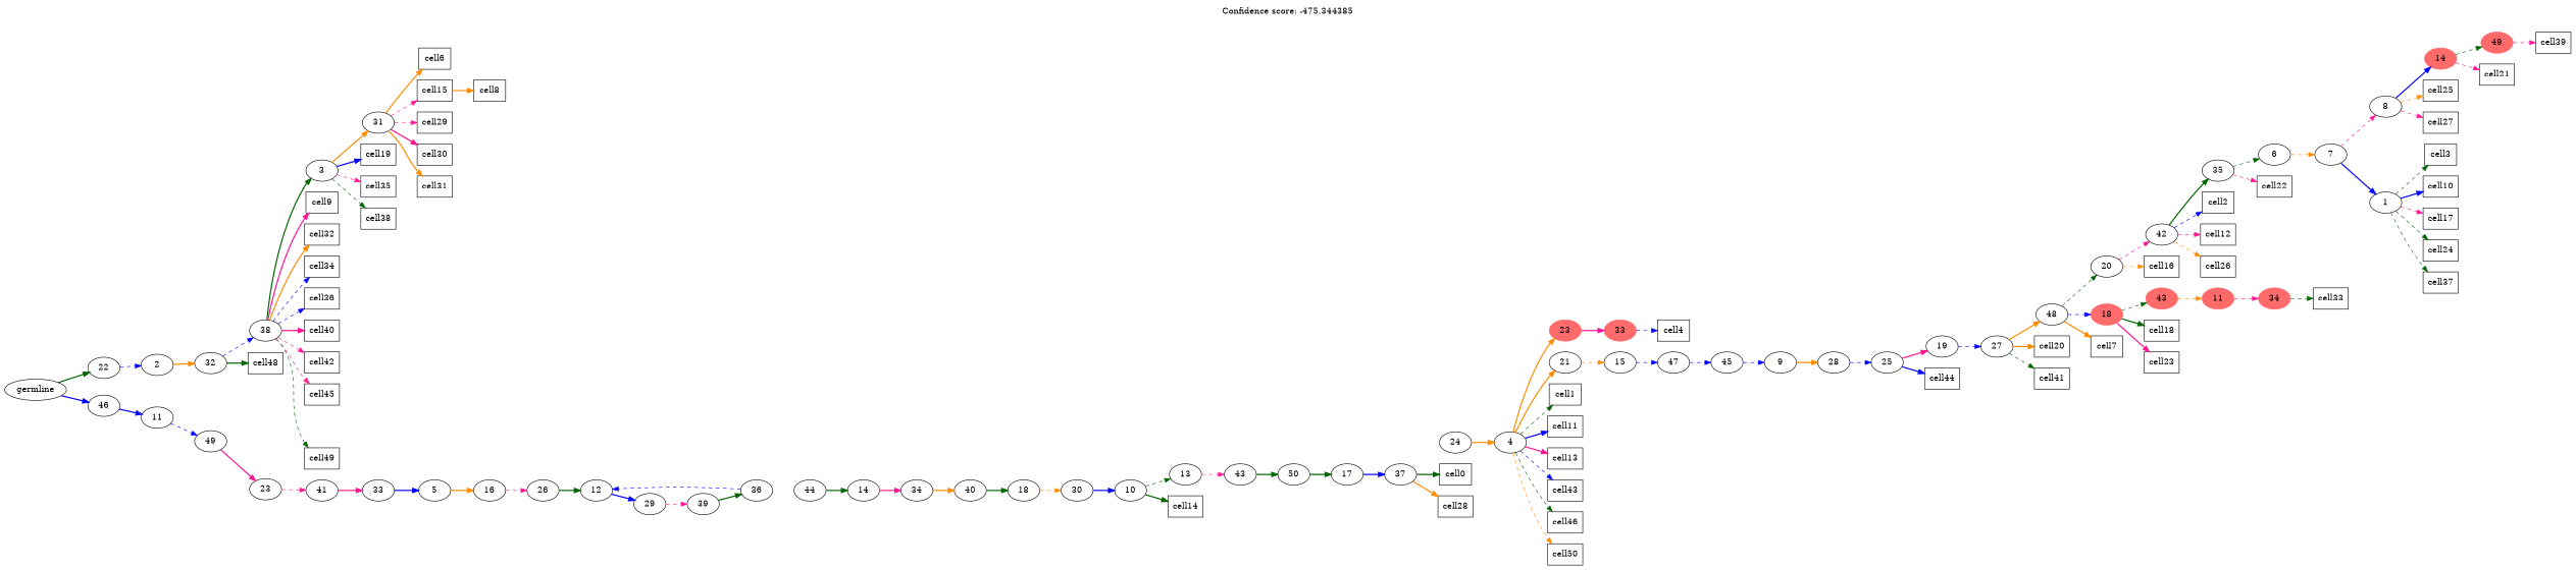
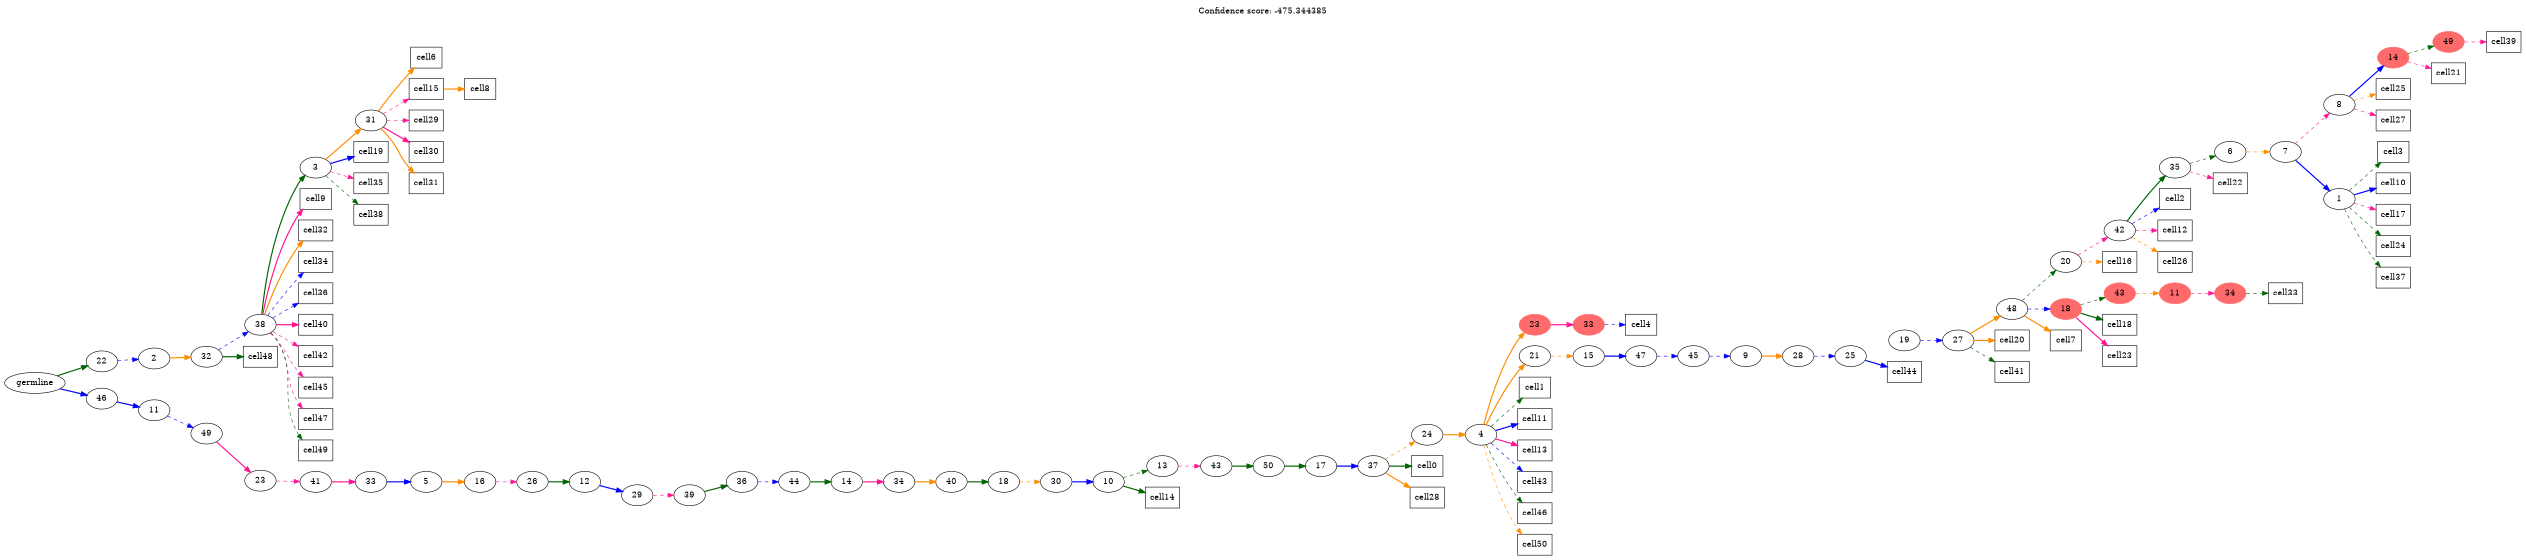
  digraph {
    label="Confidence score: -475.344385"
    labelloc=t
    rankdir=LR
    edge [color=deeppink style=dashed]
    n1 [label=3]
    n2 [label=31]
    cell19 [shape=box]
    cell35 [shape=box]
    cell38 [shape=box]
    cell6 [shape=box]
    cell15 [shape=box]
    cell29 [shape=box]
    cell30 [shape=box]
    cell31 [shape=box]
    cell8 [shape=box]
    n12 [label=38]
    cell9 [shape=box]
    cell32 [shape=box]
    cell34 [shape=box]
    cell36 [shape=box]
    cell40 [shape=box]
    cell42 [shape=box]
    cell45 [shape=box]
+   cell47 [shape=box]
    cell49 [shape=box]
    n22 [label=32]
    cell48 [shape=box]
    n24 [label=2]
    n25 [label=22]
    n26 [color=indianred1 label=23 style=filled]
    n27 [color=indianred1 label=33 style=filled]
    cell4 [shape=box]
    n29 [color=indianred1 label=14 style=filled]
    n30 [color=indianred1 label=49 style=filled]
    cell21 [shape=box]
    cell39 [shape=box]
    n33 [label=8]
    cell25 [shape=box]
    cell27 [shape=box]
    n36 [label=7]
    n37 [label=1]
    cell3 [shape=box]
    cell10 [shape=box]
    cell17 [shape=box]
    cell24 [shape=box]
    cell37 [shape=box]
    n43 [label=6]
    n44 [label=35]
    cell22 [shape=box]
    n46 [label=42]
    cell2 [shape=box]
    cell12 [shape=box]
    cell26 [shape=box]
    n50 [label=20]
    cell16 [shape=box]
    n52 [color=indianred1 label=11 style=filled]
    n53 [color=indianred1 label=34 style=filled]
    cell33 [shape=box]
    n55 [color=indianred1 label=43 style=filled]
    n56 [color=indianred1 label=18 style=filled]
    cell18 [shape=box]
    cell23 [shape=box]
    n59 [label=48]
    cell7 [shape=box]
    n61 [label=27]
    cell20 [shape=box]
    cell41 [shape=box]
    n64 [label=19]
    n65 [label=25]
    cell44 [shape=box]
    n67 [label=28]
    n68 [label=9]
    n69 [label=45]
    n70 [label=47]
    n71 [label=15]
    n72 [label=21]
    n73 [label=4]
    cell1 [shape=box]
    cell11 [shape=box]
    cell13 [shape=box]
    cell43 [shape=box]
    cell46 [shape=box]
    cell50 [shape=box]
    n80 [label=24]
    n81 [label=37]
    n82 [label=cell0 shape=box]
    cell28 [shape=box]
    n84 [label=17]
    n85 [label=50]
    n86 [label=43]
    n87 [label=13]
    n88 [label=10]
    cell14 [shape=box]
    n90 [label=30]
    n91 [label=18]
    n92 [label=40]
    n93 [label=34]
    n94 [label=14]
    n95 [label=44]
    n96 [label=36]
    n97 [label=39]
    n98 [label=29]
    n99 [label=12]
    n100 [label=26]
    n101 [label=16]
    n102 [label=5]
    n103 [label=33]
    n104 [label=41]
    n105 [label=23]
    n106 [label=49]
    n107 [label=11]
    n108 [label=46]
    n109 [label=germline]
    n1 -> n2 [color=darkorange style=bold]
    n1 -> cell19 [color=blue style=bold]
    n1 -> cell35
    n1 -> cell38 [color=darkgreen]
    n2 -> cell6 [color=darkorange style=bold]
    n2 -> cell15
    n2 -> cell29
    n2 -> cell30 [style=bold]
    n2 -> cell31 [color=darkorange style=bold]
    cell15 -> cell8 [color=darkorange style=bold]
    n12 -> n1 [color=darkgreen style=bold]
    n12 -> cell9 [style=bold]
    n12 -> cell32 [color=darkorange style=bold]
    n12 -> cell34 [color=blue]
    n12 -> cell36 [color=blue]
    n12 -> cell40 [style=bold]
    n12 -> cell42
    n12 -> cell45
+   n12 -> cell47
    n12 -> cell49 [color=darkgreen]
    n22 -> n12 [color=blue]
    n22 -> cell48 [color=darkgreen style=bold]
    n24 -> n22 [color=darkorange style=bold]
    n25 -> n24 [color=blue]
    n26 -> n27 [style=bold]
    n27 -> cell4 [color=blue]
    n29 -> n30 [color=darkgreen]
    n29 -> cell21
    n30 -> cell39
    n33 -> n29 [color=blue style=bold]
    n33 -> cell25 [color=darkorange]
    n33 -> cell27
    n36 -> n33
    n36 -> n37 [color=blue style=bold]
    n37 -> cell3 [color=darkgreen]
    n37 -> cell10 [color=blue style=bold]
    n37 -> cell17
    n37 -> cell24 [color=darkgreen]
    n37 -> cell37 [color=darkgreen]
    n43 -> n36 [color=darkorange]
    n44 -> n43 [color=darkgreen]
    n44 -> cell22
    n46 -> n44 [color=darkgreen style=bold]
    n46 -> cell2 [color=blue]
    n46 -> cell12
    n46 -> cell26 [color=darkorange]
    n50 -> n46
    n50 -> cell16 [color=darkorange]
    n52 -> n53
    n53 -> cell33 [color=darkgreen]
    n55 -> n52 [color=darkorange]
    n56 -> n55 [color=darkgreen]
    n56 -> cell18 [color=darkgreen style=bold]
    n56 -> cell23 [style=bold]
    n59 -> n50 [color=darkgreen]
    n59 -> n56 [color=blue]
    n59 -> cell7 [color=darkorange style=bold]
    n61 -> n59 [color=darkorange style=bold]
    n61 -> cell20 [color=darkorange style=bold]
    n61 -> cell41 [color=darkgreen]
    n64 -> n61 [color=blue]
-   n65 -> n64 [style=bold]
    n65 -> cell44 [color=blue style=bold]
    n67 -> n65 [color=blue]
    n68 -> n67 [color=darkorange style=bold]
    n69 -> n68 [color=blue]
    n70 -> n69 [color=blue]
-   n71 -> n70 [color=blue]
+   n71 -> n70 [color=blue style=bold]
    n72 -> n71 [color=darkorange]
    n73 -> n26 [color=darkorange style=bold]
    n73 -> n72 [color=darkorange style=bold]
    n73 -> cell1 [color=darkgreen]
    n73 -> cell11 [color=blue style=bold]
    n73 -> cell13 [style=bold]
    n73 -> cell43 [color=blue]
    n73 -> cell46 [color=darkgreen]
    n73 -> cell50 [color=darkorange]
    n80 -> n73 [color=darkorange style=bold]
+   n81 -> n80 [color=darkorange]
    n81 -> n82 [color=darkgreen style=bold]
    n81 -> cell28 [color=darkorange style=bold]
    n84 -> n81 [color=blue style=bold]
    n85 -> n84 [color=darkgreen style=bold]
    n86 -> n85 [color=darkgreen style=bold]
    n87 -> n86
    n88 -> n87 [color=darkgreen]
    n88 -> cell14 [color=darkgreen style=bold]
    n90 -> n88 [color=blue style=bold]
    n91 -> n90 [color=darkorange]
    n92 -> n91 [color=darkgreen style=bold]
    n93 -> n92 [color=darkorange style=bold]
    n94 -> n93 [style=bold]
    n95 -> n94 [color=darkgreen style=bold]
-   n96 -> n99 [color=blue]
+   n96 -> n95 [color=blue]
    n97 -> n96 [color=darkgreen style=bold]
    n98 -> n97
    n99 -> n98 [color=blue style=bold]
    n100 -> n99 [color=darkgreen style=bold]
    n101 -> n100
    n102 -> n101 [color=darkorange style=bold]
    n103 -> n102 [color=blue style=bold]
    n104 -> n103 [style=bold]
    n105 -> n104
    n106 -> n105 [style=bold]
    n107 -> n106 [color=blue]
    n108 -> n107 [color=blue style=bold]
    n109 -> n25 [color=darkgreen style=bold]
    n109 -> n108 [color=blue style=bold]
  }
